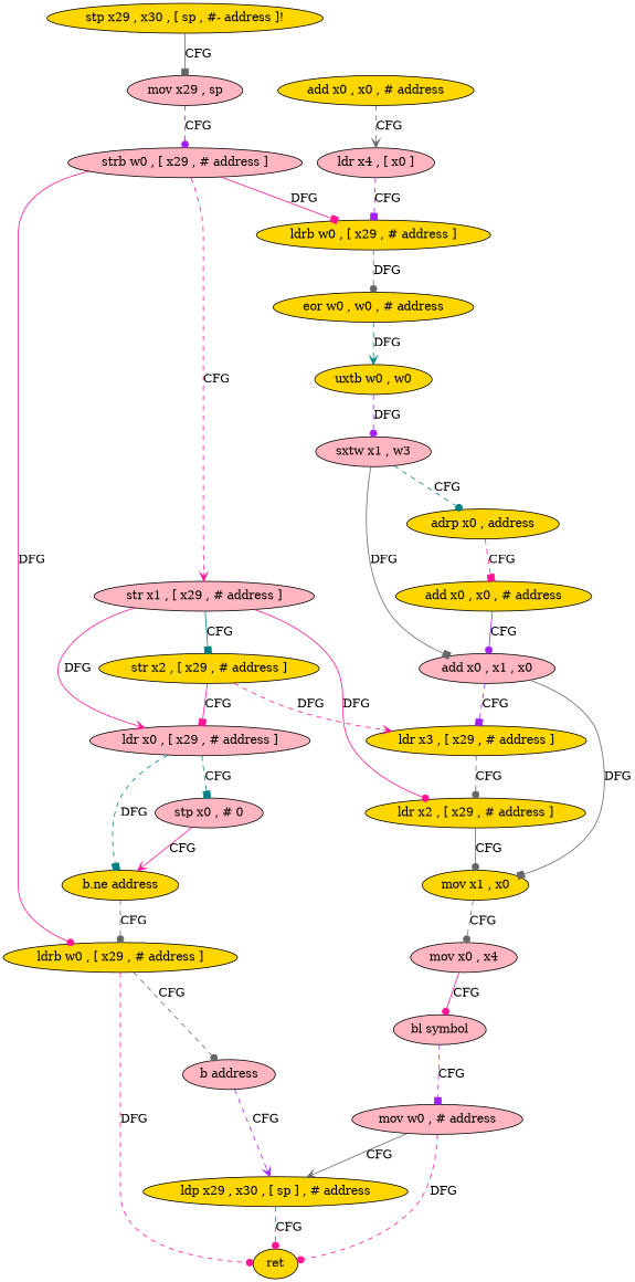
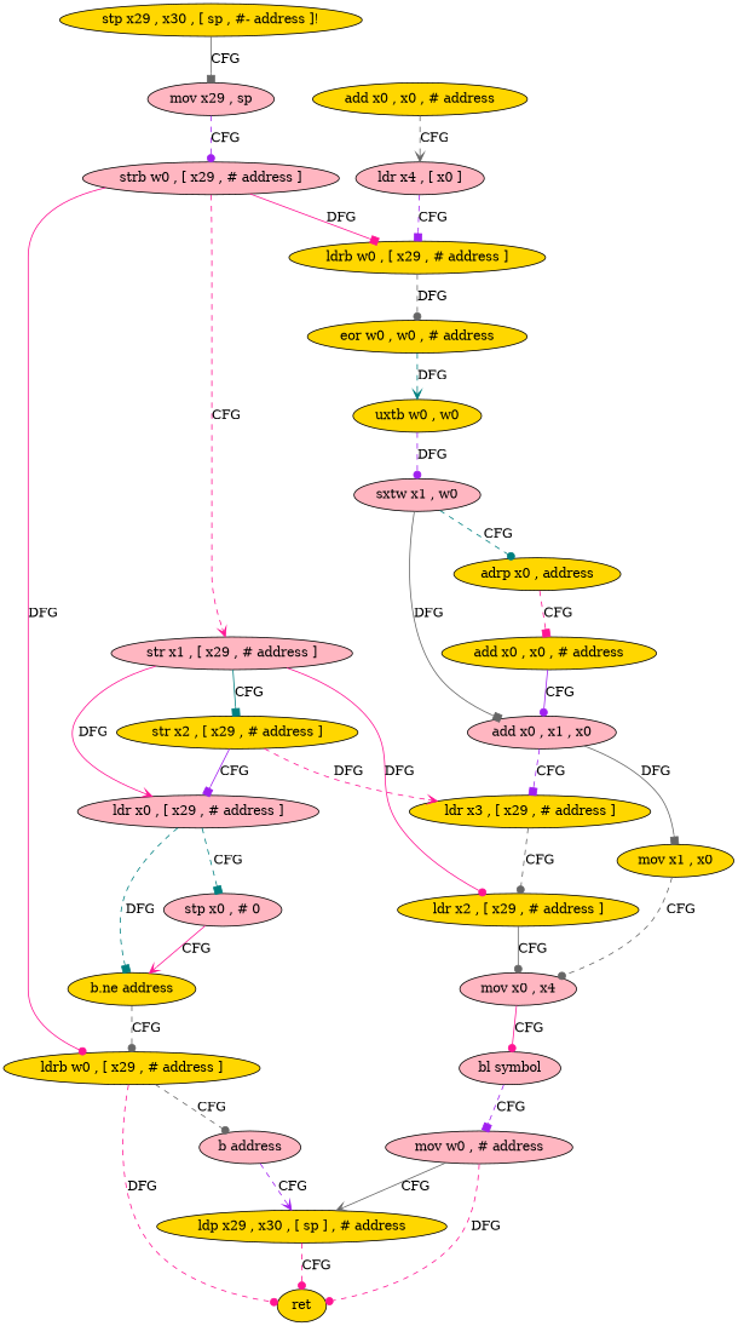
  digraph {
    node [fillcolor=gold style=filled]
    edge [arrowhead=dot color=deeppink style=dashed]
    n1 [label="stp x29 , x30 , [ sp , #- address ]!"]
    n2 [fillcolor=lightpink label="mov x29 , sp"]
    n3 [fillcolor=lightpink label="strb w0 , [ x29 , # address ]"]
    n4 [fillcolor=lightpink label="str x1 , [ x29 , # address ]"]
    n5 [label="ldrb w0 , [ x29 , # address ]"]
    n6 [label="ldrb w0 , [ x29 , # address ]"]
    n7 [label="str x2 , [ x29 , # address ]"]
    n8 [fillcolor=lightpink label="ldr x0 , [ x29 , # address ]"]
    n9 [label="ldr x2 , [ x29 , # address ]"]
    n10 [fillcolor=lightpink label="b address"]
    n11 [label=ret]
    n12 [label="eor w0 , w0 , # address"]
    n13 [label="ldr x3 , [ x29 , # address ]"]
    n14 [fillcolor=lightpink label="stp x0 , # 0"]
    n15 [label="b.ne address"]
    n16 [label="mov x1 , x0"]
    n17 [label="add x0 , x0 , # address"]
    n18 [fillcolor=lightpink label="ldr x4 , [ x0 ]"]
    n19 [label="ldp x29 , x30 , [ sp ] , # address"]
    n20 [label="uxtb w0 , w0"]
-   n21 [fillcolor=lightpink label="sxtw x1 , w3"]
+   n21 [fillcolor=lightpink label="sxtw x1 , w0"]
    n22 [label="adrp x0 , address"]
    n23 [fillcolor=lightpink label="add x0 , x1 , x0"]
    n24 [label="add x0 , x0 , # address"]
    n25 [fillcolor=lightpink label="mov x0 , x4"]
    n26 [fillcolor=lightpink label="bl symbol"]
    n27 [fillcolor=lightpink label="mov w0 , # address"]
    n1 -> n2 [arrowhead=box color=gray40 label=CFG style=solid]
    n2 -> n3 [color=purple label=CFG]
    n3 -> n4 [arrowhead=vee label=CFG]
    n3 -> n5 [label=DFG style=solid]
    n3 -> n6 [arrowhead=box label=DFG style=solid]
    n4 -> n7 [arrowhead=box color=teal label=CFG style=solid]
    n4 -> n8 [arrowhead=vee label=DFG style=solid]
    n4 -> n9 [label=DFG style=solid]
    n5 -> n10 [color=gray40 label=CFG]
    n5 -> n11 [label=DFG]
    n6 -> n12 [color=gray40 label=DFG]
-   n7 -> n8 [arrowhead=box label=CFG style=solid]
+   n7 -> n8 [arrowhead=box color=purple label=CFG style=solid]
    n7 -> n13 [arrowhead=vee label=DFG]
    n8 -> n14 [arrowhead=box color=teal label=CFG]
    n8 -> n15 [arrowhead=box color=teal label=DFG]
-   n9 -> n16 [color=gray40 label=CFG style=solid]
+   n9 -> n25 [color=gray40 label=CFG style=solid]
    n10 -> n19 [arrowhead=vee color=purple label=CFG]
    n12 -> n20 [arrowhead=vee color=teal label=DFG]
    n13 -> n9 [color=gray40 label=CFG]
    n14 -> n15 [arrowhead=vee label=CFG style=solid]
    n15 -> n5 [color=gray40 label=CFG]
    n16 -> n25 [color=gray40 label=CFG]
    n17 -> n18 [arrowhead=vee color=gray40 label=CFG]
    n18 -> n6 [arrowhead=box color=purple label=CFG]
    n19 -> n11 [label=CFG]
    n20 -> n21 [color=purple label=DFG]
    n21 -> n22 [color=teal label=CFG]
    n21 -> n23 [arrowhead=box color=gray40 label=DFG style=solid]
    n22 -> n24 [arrowhead=box label=CFG]
    n23 -> n13 [arrowhead=box color=purple label=CFG]
    n23 -> n16 [arrowhead=box color=gray40 label=DFG style=solid]
    n24 -> n23 [color=purple label=CFG style=solid]
    n25 -> n26 [label=CFG style=solid]
    n26 -> n27 [arrowhead=box color=purple label=CFG]
    n27 -> n11 [label=DFG]
    n27 -> n19 [arrowhead=vee color=gray40 label=CFG style=solid]
  }
